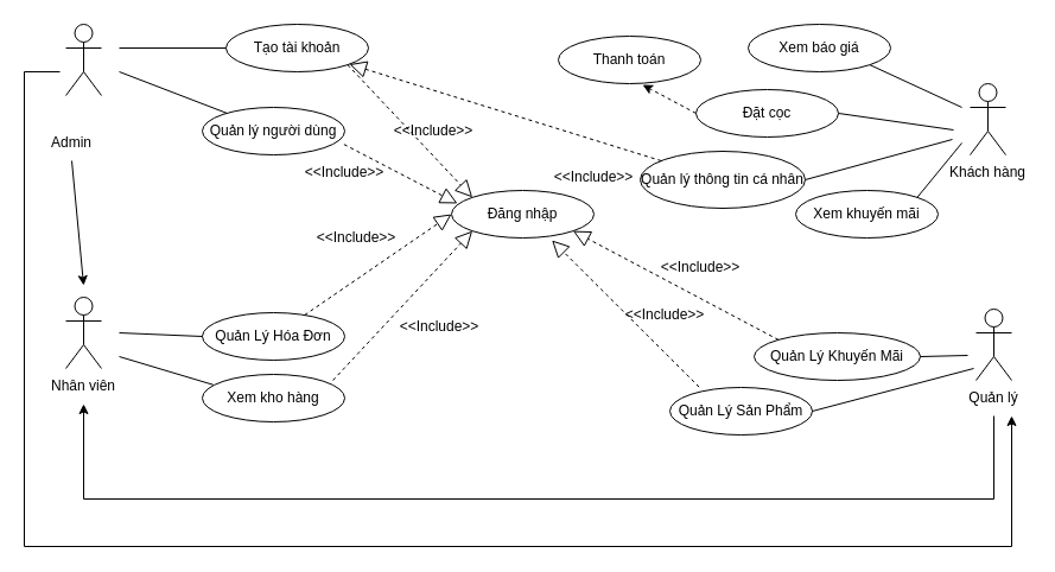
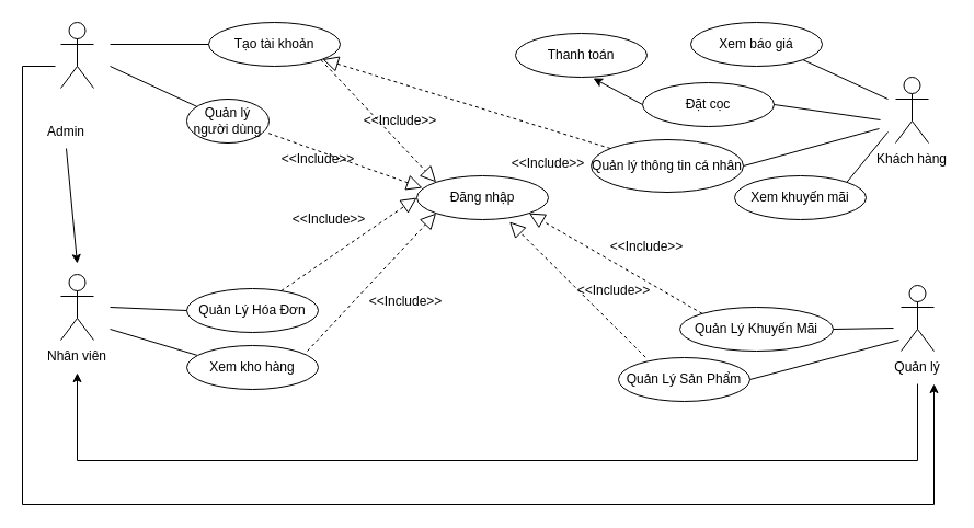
  <mxCell id="0" />
  <mxCell id="1" parent="0" />
  <mxCell id="2" value="Actor" style="shape=umlActor;verticalLabelPosition=bottom;verticalAlign=top;html=1;outlineConnect=0;labelPadding=0;noLabel=1;" parent="1" vertex="1"><mxGeometry x="55" y="20" width="30" height="60" as="geometry" /></mxCell>
  <mxCell id="3" value="Admin" style="text;html=1;strokeColor=none;fillColor=none;align=center;verticalAlign=middle;whiteSpace=wrap;rounded=0;" parent="1" vertex="1"><mxGeometry x="30" y="105" width="60" height="30" as="geometry" /></mxCell>
  <mxCell id="4" value="Actor" style="shape=umlActor;verticalLabelPosition=bottom;verticalAlign=top;html=1;outlineConnect=0;labelPadding=0;noLabel=1;" parent="1" vertex="1"><mxGeometry x="55" y="250" width="30" height="60" as="geometry" /></mxCell>
  <mxCell id="5" value="Nhân viên" style="text;html=1;strokeColor=none;fillColor=none;align=center;verticalAlign=middle;whiteSpace=wrap;rounded=0;" parent="1" vertex="1"><mxGeometry x="40" y="310" width="60" height="30" as="geometry" /></mxCell>
  <mxCell id="6" value="Actor" style="shape=umlActor;verticalLabelPosition=bottom;verticalAlign=top;html=1;outlineConnect=0;labelPadding=0;noLabel=1;" parent="1" vertex="1"><mxGeometry x="822" y="260" width="30" height="60" as="geometry" /></mxCell>
  <mxCell id="7" value="Quản lý" style="text;html=1;strokeColor=none;fillColor=none;align=center;verticalAlign=middle;whiteSpace=wrap;rounded=0;" parent="1" vertex="1"><mxGeometry x="807" y="320" width="60" height="30" as="geometry" /></mxCell>
  <mxCell id="8" value="Actor" style="shape=umlActor;verticalLabelPosition=bottom;verticalAlign=top;html=1;outlineConnect=0;labelPadding=0;noLabel=1;" parent="1" vertex="1"><mxGeometry x="817" y="70" width="30" height="60" as="geometry" /></mxCell>
  <mxCell id="9" value="Khách hàng" style="text;html=1;strokeColor=none;fillColor=none;align=center;verticalAlign=middle;whiteSpace=wrap;rounded=0;" parent="1" vertex="1"><mxGeometry x="797" y="130" width="70" height="30" as="geometry" /></mxCell>
  <mxCell id="10" value="Đăng nhập" style="ellipse;whiteSpace=wrap;html=1;" parent="1" vertex="1"><mxGeometry x="380" y="160" width="120" height="40" as="geometry" /></mxCell>
  <mxCell id="11" value="" style="endArrow=classic;html=1;rounded=0;exitX=0.5;exitY=1;exitDx=0;exitDy=0;" parent="1" source="3" edge="1"><mxGeometry width="50" height="50" relative="1" as="geometry"><mxPoint x="380" y="260" as="sourcePoint" /><mxPoint x="70" y="240" as="targetPoint" /></mxGeometry></mxCell>
  <mxCell id="12" value="Tạo tài khoản" style="ellipse;whiteSpace=wrap;html=1;" parent="1" vertex="1"><mxGeometry x="190" y="20" width="120" height="40" as="geometry" /></mxCell>
  <mxCell id="13" value="Quản Lý Sản Phẩm" style="ellipse;whiteSpace=wrap;html=1;" parent="1" vertex="1"><mxGeometry x="564" y="326" width="120" height="40" as="geometry" /></mxCell>
  <mxCell id="14" value="Quản Lý Hóa Đơn" style="ellipse;whiteSpace=wrap;html=1;" parent="1" vertex="1"><mxGeometry x="170" y="263" width="120" height="40" as="geometry" /></mxCell>
- <mxCell id="15" value="Quản Lý Khuyến Mãi" style="ellipse;whiteSpace=wrap;html=1;" parent="1" vertex="1"><mxGeometry x="635" y="280" width="140" height="40" as="geometry" /></mxCell>
+ <mxCell id="15" value="Quản Lý Khuyến Mãi" style="ellipse;whiteSpace=wrap;html=1;" parent="1" vertex="1"><mxGeometry x="620" y="280" width="140" height="40" as="geometry" /></mxCell>
  <mxCell id="16" value="Xem khuyến mãi" style="ellipse;whiteSpace=wrap;html=1;" parent="1" vertex="1"><mxGeometry x="670" y="160" width="120" height="40" as="geometry" /></mxCell>
  <mxCell id="17" value="Đặt cọc" style="ellipse;whiteSpace=wrap;html=1;" parent="1" vertex="1"><mxGeometry x="586" y="75" width="120" height="40" as="geometry" /></mxCell>
- <mxCell id="18" value="Quản lý người dùng" style="ellipse;whiteSpace=wrap;html=1;" parent="1" vertex="1"><mxGeometry x="170" y="90" width="120" height="40" as="geometry" /></mxCell>
+ <mxCell id="18" value="Quản lý người dùng" style="ellipse;whiteSpace=wrap;html=1;" parent="1" vertex="1"><mxGeometry x="170" y="90" width="75" height="40" as="geometry" /></mxCell>
  <mxCell id="19" value="" style="endArrow=none;html=1;rounded=0;exitX=1;exitY=0.5;exitDx=0;exitDy=0;" parent="1" source="15" edge="1"><mxGeometry width="50" height="50" relative="1" as="geometry"><mxPoint x="655" y="299" as="sourcePoint" /><mxPoint x="815" y="299" as="targetPoint" /><Array as="points" /></mxGeometry></mxCell>
  <mxCell id="20" value="" style="endArrow=none;html=1;rounded=0;" parent="1" target="18" edge="1"><mxGeometry width="50" height="50" relative="1" as="geometry"><mxPoint x="100" y="60" as="sourcePoint" /><mxPoint x="430" y="210" as="targetPoint" /></mxGeometry></mxCell>
  <mxCell id="21" value="" style="endArrow=none;html=1;rounded=0;" parent="1" target="12" edge="1"><mxGeometry width="50" height="50" relative="1" as="geometry"><mxPoint x="100" y="40" as="sourcePoint" /><mxPoint x="430" y="210" as="targetPoint" /></mxGeometry></mxCell>
  <mxCell id="22" value="" style="endArrow=none;html=1;rounded=0;exitX=1;exitY=0;exitDx=0;exitDy=0;" parent="1" source="16" edge="1"><mxGeometry width="50" height="50" relative="1" as="geometry"><mxPoint x="330" y="80" as="sourcePoint" /><mxPoint x="810" y="120" as="targetPoint" /></mxGeometry></mxCell>
  <mxCell id="23" value="" style="endArrow=none;html=1;rounded=0;exitX=1;exitY=1;exitDx=0;exitDy=0;" parent="1" source="32" edge="1"><mxGeometry width="50" height="50" relative="1" as="geometry"><mxPoint x="330" y="80" as="sourcePoint" /><mxPoint x="810" y="90" as="targetPoint" /></mxGeometry></mxCell>
  <mxCell id="24" value="" style="endArrow=none;html=1;rounded=0;exitX=1;exitY=0.5;exitDx=0;exitDy=0;" parent="1" source="17" edge="1"><mxGeometry width="50" height="50" relative="1" as="geometry"><mxPoint x="330" y="80" as="sourcePoint" /><mxPoint x="803" y="109" as="targetPoint" /></mxGeometry></mxCell>
  <mxCell id="25" value="" style="endArrow=classic;html=1;rounded=0;exitX=0.5;exitY=1;exitDx=0;exitDy=0;entryX=0.5;entryY=1;entryDx=0;entryDy=0;" parent="1" source="7" target="5" edge="1"><mxGeometry width="50" height="50" relative="1" as="geometry"><mxPoint x="450" y="220" as="sourcePoint" /><mxPoint x="500" y="170" as="targetPoint" /><Array as="points"><mxPoint x="837" y="420" /><mxPoint x="70" y="420" /></Array></mxGeometry></mxCell>
  <mxCell id="26" value="" style="endArrow=none;html=1;rounded=0;exitX=0;exitY=0.5;exitDx=0;exitDy=0;" parent="1" source="14" edge="1"><mxGeometry width="50" height="50" relative="1" as="geometry"><mxPoint x="310" y="230" as="sourcePoint" /><mxPoint x="100" y="280" as="targetPoint" /></mxGeometry></mxCell>
  <mxCell id="27" value="" style="endArrow=none;html=1;rounded=0;exitX=1;exitY=0.5;exitDx=0;exitDy=0;" parent="1" source="13" edge="1"><mxGeometry width="50" height="50" relative="1" as="geometry"><mxPoint x="430" y="240" as="sourcePoint" /><mxPoint x="820" y="310" as="targetPoint" /></mxGeometry></mxCell>
  <mxCell id="28" value="Xem kho hàng" style="ellipse;whiteSpace=wrap;html=1;" parent="1" vertex="1"><mxGeometry x="170" y="315" width="120" height="40" as="geometry" /></mxCell>
  <mxCell id="29" value="" style="endArrow=none;html=1;rounded=0;exitX=0.078;exitY=0.22;exitDx=0;exitDy=0;exitPerimeter=0;" parent="1" source="28" edge="1"><mxGeometry width="50" height="50" relative="1" as="geometry"><mxPoint x="390" y="320" as="sourcePoint" /><mxPoint x="100" y="300" as="targetPoint" /></mxGeometry></mxCell>
  <mxCell id="30" value="" style="endArrow=classic;html=1;rounded=0;entryX=0.75;entryY=1;entryDx=0;entryDy=0;" parent="1" target="7" edge="1"><mxGeometry width="50" height="50" relative="1" as="geometry"><mxPoint x="50" y="60" as="sourcePoint" /><mxPoint x="570" y="250" as="targetPoint" /><Array as="points"><mxPoint x="20" y="60" /><mxPoint x="20" y="460" /><mxPoint x="852" y="460" /></Array></mxGeometry></mxCell>
  <mxCell id="31" value="&amp;lt;&amp;lt;Include&amp;gt;&amp;gt;" style="text;html=1;strokeColor=none;fillColor=none;align=center;verticalAlign=middle;whiteSpace=wrap;rounded=0;" parent="1" vertex="1"><mxGeometry x="260" y="130" width="60" height="30" as="geometry" /></mxCell>
  <mxCell id="32" value="Xem báo giá" style="ellipse;whiteSpace=wrap;html=1;" parent="1" vertex="1"><mxGeometry x="630" y="20" width="120" height="40" as="geometry" /></mxCell>
  <mxCell id="33" value="" style="endArrow=block;dashed=1;endFill=0;endSize=12;html=1;rounded=0;entryX=1;entryY=1;entryDx=0;entryDy=0;exitX=0;exitY=0;exitDx=0;exitDy=0;" parent="1" source="15" target="10" edge="1"><mxGeometry width="160" relative="1" as="geometry"><mxPoint x="584.896" y="171.213" as="sourcePoint" /><mxPoint x="510" y="190" as="targetPoint" /></mxGeometry></mxCell>
  <mxCell id="34" value="" style="endArrow=block;dashed=1;endFill=0;endSize=12;html=1;rounded=0;entryX=0.705;entryY=1.05;entryDx=0;entryDy=0;exitX=0.205;exitY=-0.01;exitDx=0;exitDy=0;entryPerimeter=0;exitPerimeter=0;" parent="1" source="13" target="10" edge="1"><mxGeometry width="160" relative="1" as="geometry"><mxPoint x="650.503" y="295.858" as="sourcePoint" /><mxPoint x="492.426" y="204.142" as="targetPoint" /></mxGeometry></mxCell>
  <mxCell id="35" value="" style="endArrow=block;dashed=1;endFill=0;endSize=12;html=1;rounded=0;exitX=0.995;exitY=0.78;exitDx=0;exitDy=0;exitPerimeter=0;" parent="1" source="18" edge="1"><mxGeometry width="160" relative="1" as="geometry"><mxPoint x="650.503" y="295.858" as="sourcePoint" /><mxPoint x="385" y="171" as="targetPoint" /></mxGeometry></mxCell>
  <mxCell id="36" value="" style="endArrow=block;dashed=1;endFill=0;endSize=12;html=1;rounded=0;entryX=0;entryY=0.5;entryDx=0;entryDy=0;" parent="1" source="14" target="10" edge="1"><mxGeometry width="160" relative="1" as="geometry"><mxPoint x="440" y="352.6" as="sourcePoint" /><mxPoint x="320" y="215" as="targetPoint" /></mxGeometry></mxCell>
  <mxCell id="37" value="" style="endArrow=block;dashed=1;endFill=0;endSize=12;html=1;rounded=0;entryX=0;entryY=1;entryDx=0;entryDy=0;exitX=0.917;exitY=0.125;exitDx=0;exitDy=0;exitPerimeter=0;" parent="1" source="28" target="10" edge="1"><mxGeometry width="160" relative="1" as="geometry"><mxPoint x="594.6" y="349.6" as="sourcePoint" /><mxPoint x="474.6" y="212" as="targetPoint" /></mxGeometry></mxCell>
  <mxCell id="38" value="&amp;lt;&amp;lt;Include&amp;gt;&amp;gt;" style="text;html=1;strokeColor=none;fillColor=none;align=center;verticalAlign=middle;whiteSpace=wrap;rounded=0;" parent="1" vertex="1"><mxGeometry x="270" y="185" width="60" height="30" as="geometry" /></mxCell>
  <mxCell id="39" value="&amp;lt;&amp;lt;Include&amp;gt;&amp;gt;" style="text;html=1;strokeColor=none;fillColor=none;align=center;verticalAlign=middle;whiteSpace=wrap;rounded=0;" parent="1" vertex="1"><mxGeometry x="340" y="260" width="60" height="30" as="geometry" /></mxCell>
  <mxCell id="40" value="&amp;lt;&amp;lt;Include&amp;gt;&amp;gt;" style="text;html=1;strokeColor=none;fillColor=none;align=center;verticalAlign=middle;whiteSpace=wrap;rounded=0;" parent="1" vertex="1"><mxGeometry x="530" y="250" width="60" height="30" as="geometry" /></mxCell>
  <mxCell id="41" value="&amp;lt;&amp;lt;Include&amp;gt;&amp;gt;" style="text;html=1;strokeColor=none;fillColor=none;align=center;verticalAlign=middle;whiteSpace=wrap;rounded=0;" parent="1" vertex="1"><mxGeometry x="560" y="210" width="60" height="30" as="geometry" /></mxCell>
  <mxCell id="42" value="" style="endArrow=block;dashed=1;endFill=0;endSize=12;html=1;rounded=0;entryX=0;entryY=0;entryDx=0;entryDy=0;exitX=1;exitY=1;exitDx=0;exitDy=0;" parent="1" source="12" target="10" edge="1"><mxGeometry width="160" relative="1" as="geometry"><mxPoint x="290.04" y="330" as="sourcePoint" /><mxPoint x="407.574" y="204.142" as="targetPoint" /></mxGeometry></mxCell>
  <mxCell id="43" value="&amp;lt;&amp;lt;Include&amp;gt;&amp;gt;" style="text;html=1;strokeColor=none;fillColor=none;align=center;verticalAlign=middle;whiteSpace=wrap;rounded=0;" parent="1" vertex="1"><mxGeometry x="335" y="95" width="60" height="30" as="geometry" /></mxCell>
  <mxCell id="44" value="Thanh toán" style="ellipse;whiteSpace=wrap;html=1;" vertex="1" parent="1"><mxGeometry x="470" y="30" width="120" height="40" as="geometry" /></mxCell>
- <mxCell id="45" value="" style="endArrow=classic;html=1;rounded=0;exitX=0;exitY=0.5;exitDx=0;exitDy=0;entryX=0.592;entryY=1.025;entryDx=0;entryDy=0;entryPerimeter=0;dashed=1;" edge="1" parent="1" source="17" target="44"><mxGeometry width="50" height="50" relative="1" as="geometry"><mxPoint x="613" y="223" as="sourcePoint" /><mxPoint x="663" y="173" as="targetPoint" /></mxGeometry></mxCell>
+ <mxCell id="45" value="" style="endArrow=classic;html=1;rounded=0;exitX=0;exitY=0.5;exitDx=0;exitDy=0;entryX=0.592;entryY=1.025;entryDx=0;entryDy=0;entryPerimeter=0;" edge="1" parent="1" source="17" target="44"><mxGeometry width="50" height="50" relative="1" as="geometry"><mxPoint x="613" y="223" as="sourcePoint" /><mxPoint x="663" y="173" as="targetPoint" /></mxGeometry></mxCell>
  <mxCell id="46" value="Quản lý thông tin cá nhân" style="ellipse;whiteSpace=wrap;html=1;" vertex="1" parent="1"><mxGeometry x="539" y="127" width="139" height="48" as="geometry" /></mxCell>
  <mxCell id="47" value="" style="endArrow=none;html=1;rounded=0;exitX=1;exitY=0.5;exitDx=0;exitDy=0;" edge="1" parent="1" source="46"><mxGeometry width="50" height="50" relative="1" as="geometry"><mxPoint x="716" y="105" as="sourcePoint" /><mxPoint x="802" y="117" as="targetPoint" /></mxGeometry></mxCell>
  <mxCell id="48" value="" style="endArrow=block;dashed=1;endFill=0;endSize=12;html=1;rounded=0;" edge="1" parent="1" source="46" target="12"><mxGeometry width="160" relative="1" as="geometry"><mxPoint x="650.503" y="295.858" as="sourcePoint" /><mxPoint x="492.426" y="204.142" as="targetPoint" /></mxGeometry></mxCell>
  <mxCell id="49" value="&amp;lt;&amp;lt;Include&amp;gt;&amp;gt;" style="text;html=1;strokeColor=none;fillColor=none;align=center;verticalAlign=middle;whiteSpace=wrap;rounded=0;" vertex="1" parent="1"><mxGeometry x="470" y="134" width="60" height="30" as="geometry" /></mxCell>
